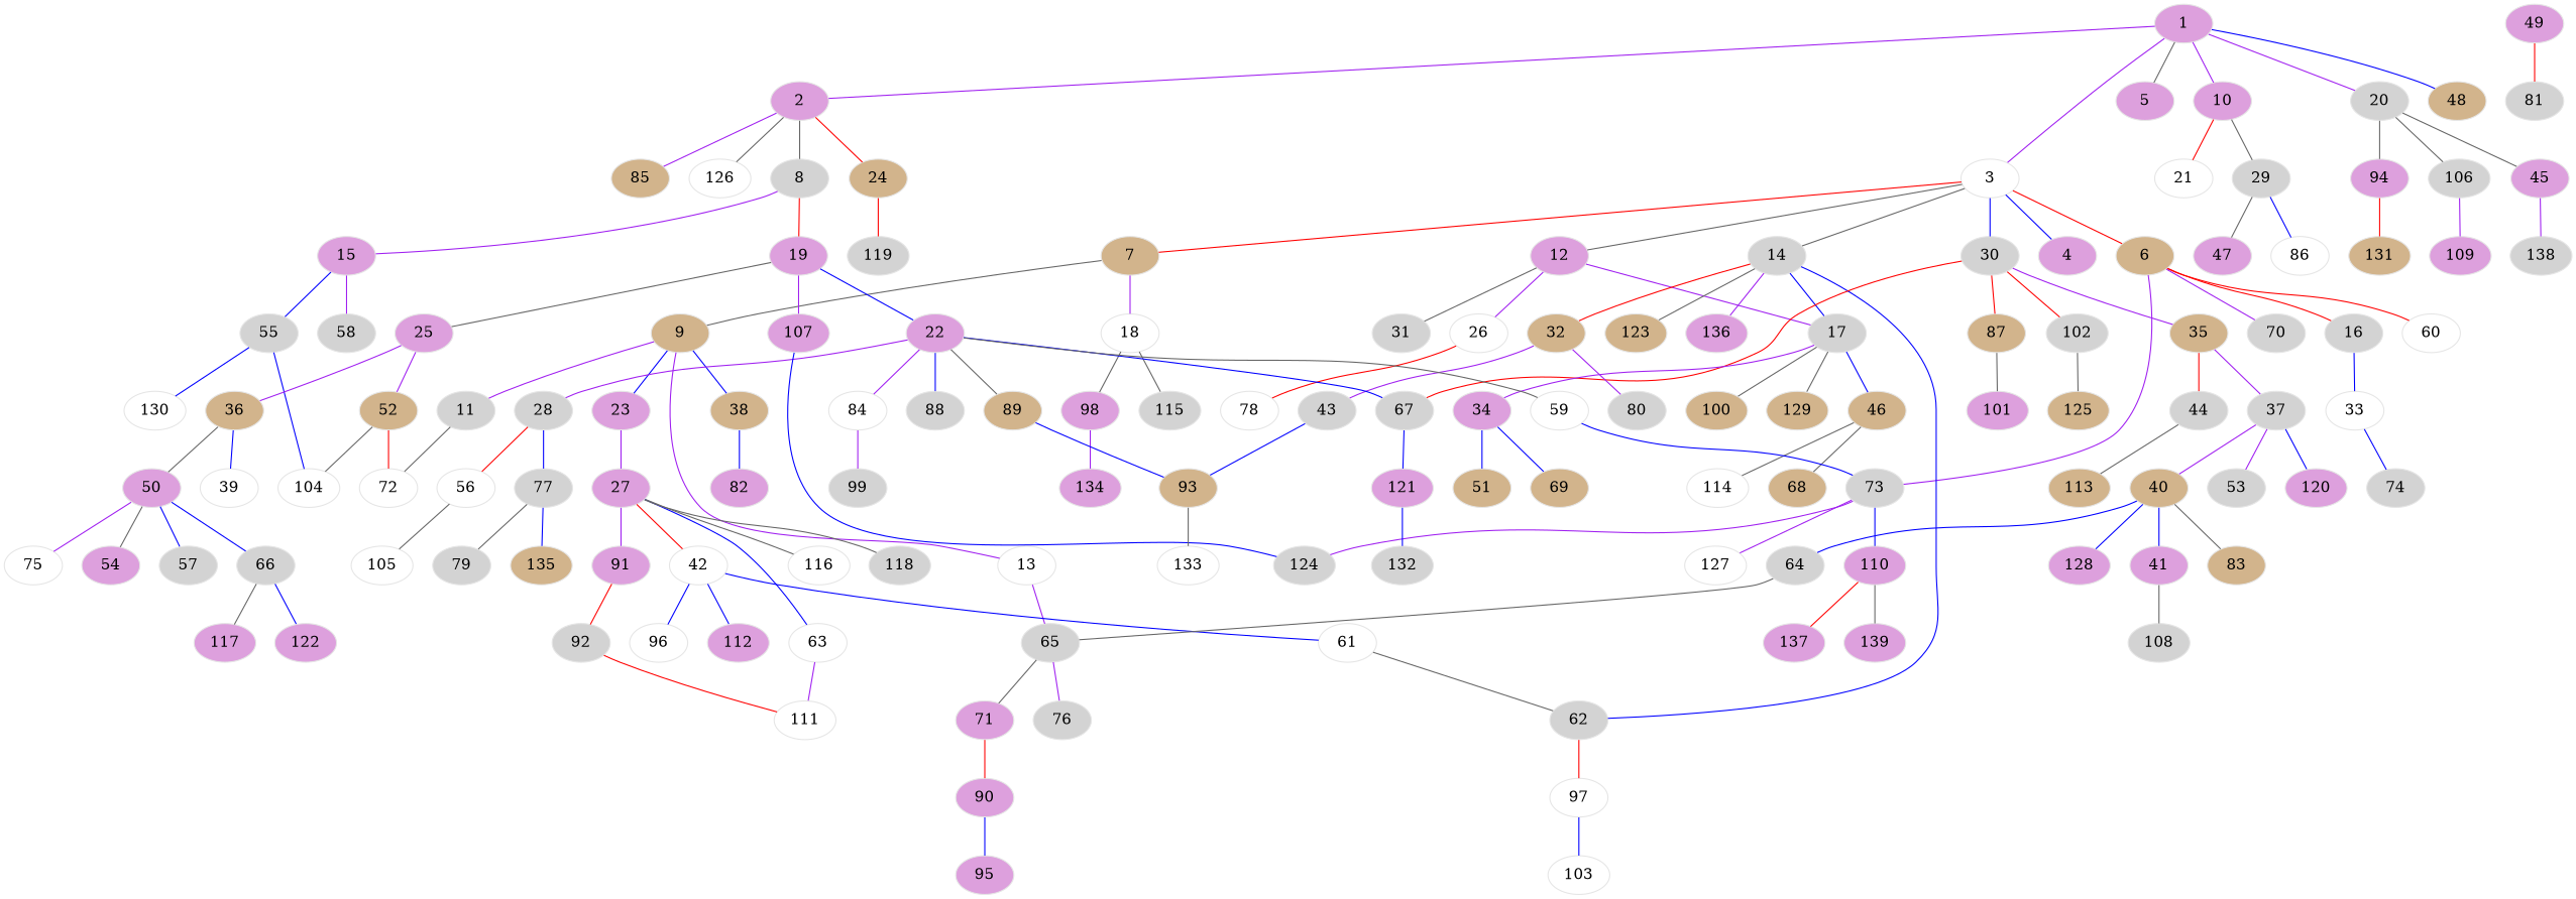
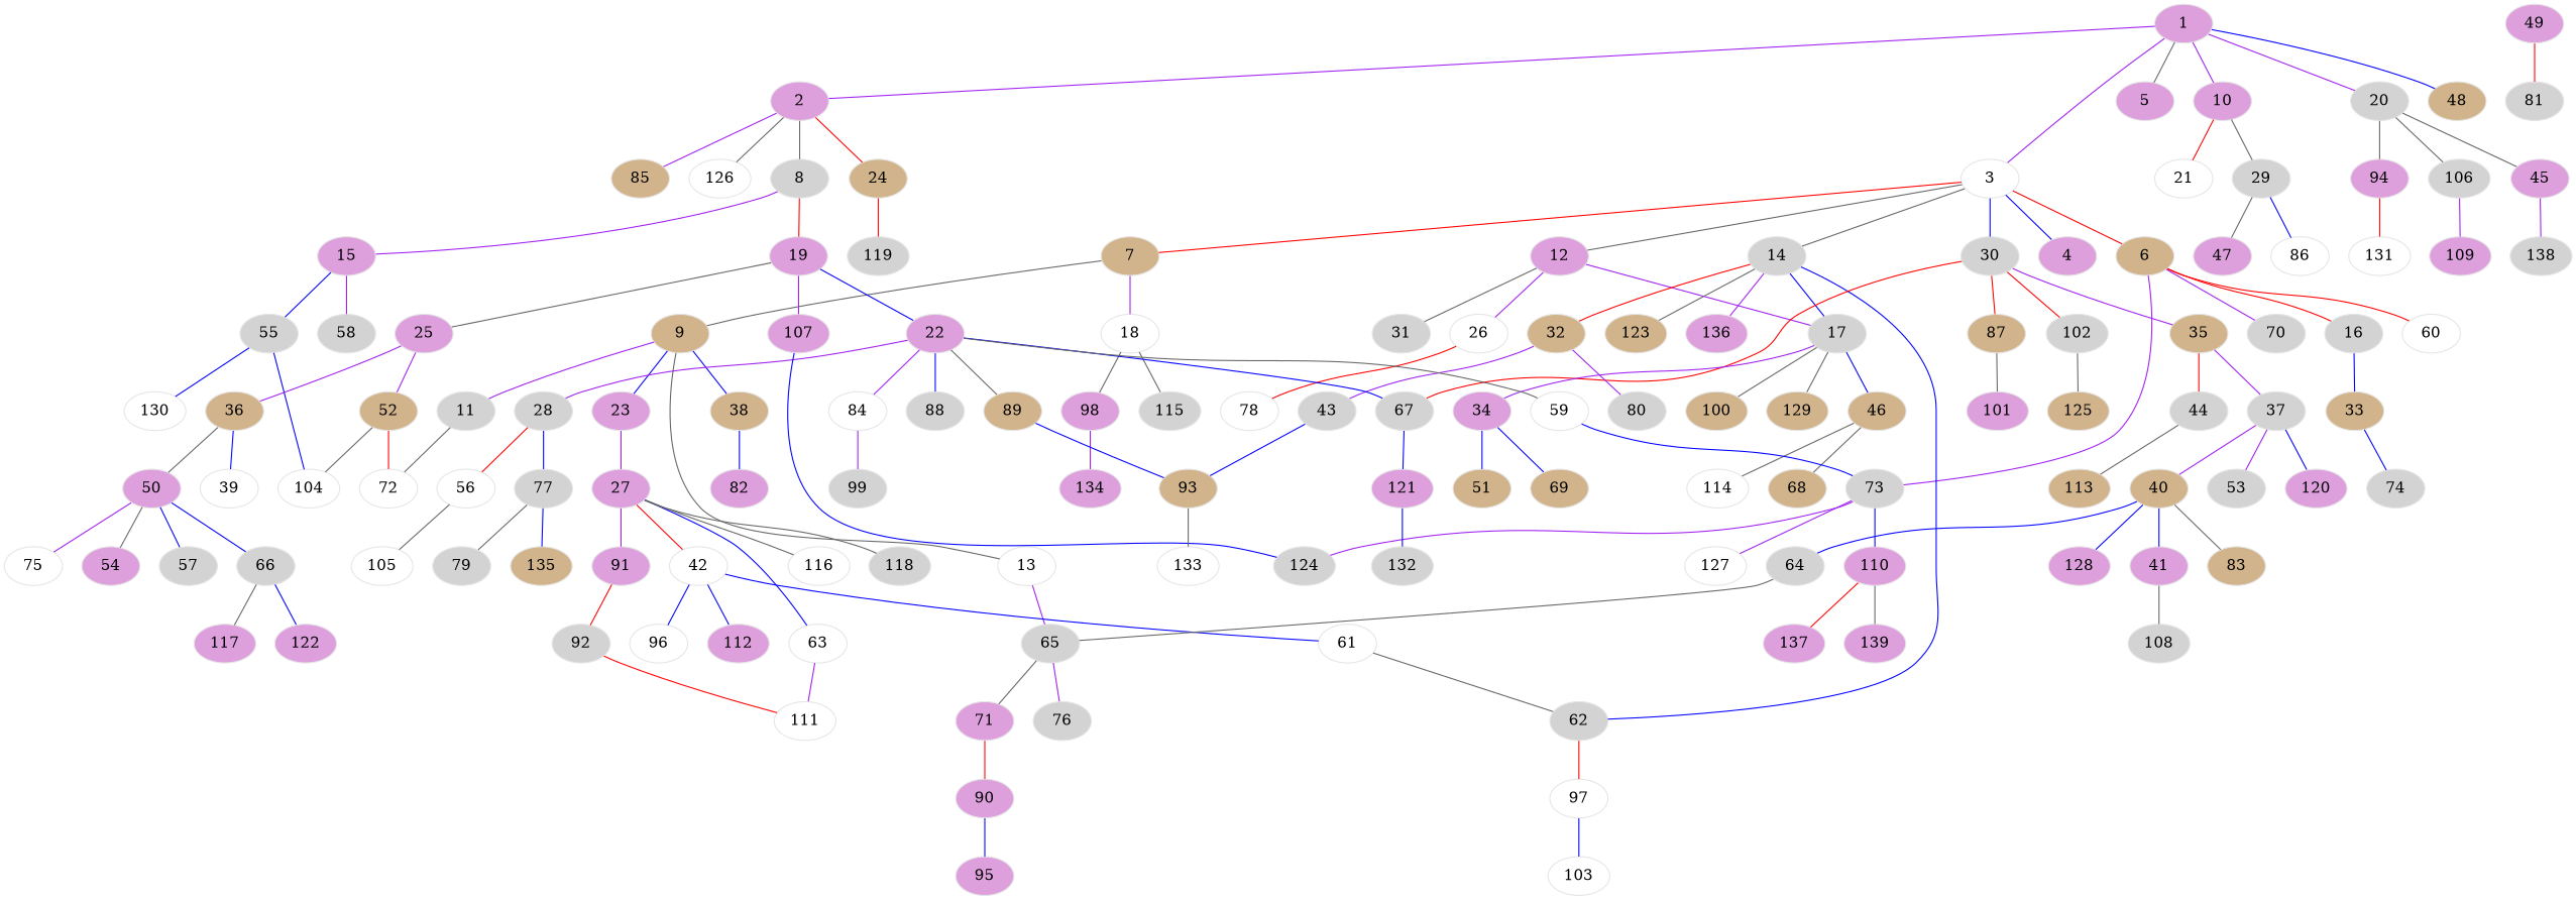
  graph {
    node [color=gray90 fillcolor=lightgrey style=filled]
    edge [color=blue]
    1 [fillcolor=plum]
    2 [fillcolor=plum]
    3 [fillcolor=white]
    5 [fillcolor=plum]
    10 [fillcolor=plum]
    20
    48 [fillcolor=tan]
    8
    24 [fillcolor=tan]
    85 [fillcolor=tan]
    126 [fillcolor=white]
    4 [fillcolor=plum]
    6 [fillcolor=tan]
    7 [fillcolor=tan]
    12 [fillcolor=plum]
    14
    30
    21 [fillcolor=white]
    29
    45 [fillcolor=plum]
    94 [fillcolor=plum]
    106
    15 [fillcolor=plum]
    19 [fillcolor=plum]
    119
    16
    60 [fillcolor=white]
    70
    73
    9 [fillcolor=tan]
    18 [fillcolor=white]
    17
    26 [fillcolor=white]
    31
    32 [fillcolor=tan]
    62
    123 [fillcolor=tan]
    136 [fillcolor=plum]
    67
    35 [fillcolor=tan]
    87 [fillcolor=tan]
    102
-   33 [fillcolor=white]
+   33 [fillcolor=tan]
    110 [fillcolor=plum]
    124
    127 [fillcolor=white]
    11
    13 [fillcolor=white]
    23 [fillcolor=plum]
    38 [fillcolor=tan]
    98 [fillcolor=plum]
    115
    55
    58
    22 [fillcolor=plum]
    25 [fillcolor=plum]
    107 [fillcolor=plum]
    72 [fillcolor=white]
    65
    27 [fillcolor=plum]
    82 [fillcolor=plum]
    47 [fillcolor=plum]
    86 [fillcolor=white]
    34 [fillcolor=plum]
    46 [fillcolor=tan]
    100 [fillcolor=tan]
    129 [fillcolor=tan]
    78 [fillcolor=white]
    49 [fillcolor=plum]
    81
    71 [fillcolor=plum]
    76
    43
    80
    97 [fillcolor=white]
    104 [fillcolor=white]
    130 [fillcolor=white]
    74
    51 [fillcolor=tan]
    69 [fillcolor=tan]
    68 [fillcolor=tan]
    114 [fillcolor=white]
    134 [fillcolor=plum]
    28
    59 [fillcolor=white]
    84 [fillcolor=white]
    88
    89 [fillcolor=tan]
    36 [fillcolor=tan]
    52 [fillcolor=tan]
    138
-   131 [fillcolor=tan]
+   131 [fillcolor=white]
    109 [fillcolor=plum]
    56 [fillcolor=white]
    77
    121 [fillcolor=plum]
    99
    93 [fillcolor=tan]
    42 [fillcolor=white]
    63 [fillcolor=white]
    91 [fillcolor=plum]
    116 [fillcolor=white]
    118
    61 [fillcolor=white]
    96 [fillcolor=white]
    112 [fillcolor=plum]
    39 [fillcolor=white]
    50 [fillcolor=plum]
    111 [fillcolor=white]
    92
    105 [fillcolor=white]
    79
    135 [fillcolor=tan]
    37
    44
    101 [fillcolor=plum]
    125 [fillcolor=tan]
    40 [fillcolor=tan]
    53
    120 [fillcolor=plum]
    113 [fillcolor=tan]
    54 [fillcolor=plum]
    57
    66
    75 [fillcolor=white]
    41 [fillcolor=plum]
    64
    83 [fillcolor=tan]
    128 [fillcolor=plum]
    108
    133 [fillcolor=white]
    117 [fillcolor=plum]
    122 [fillcolor=plum]
    103 [fillcolor=white]
    90 [fillcolor=plum]
    132
    95 [fillcolor=plum]
    137 [fillcolor=plum]
    139 [fillcolor=plum]
    1 -- 2 [color=purple]
    1 -- 3 [color=purple]
    1 -- 5 [color=gray40]
    1 -- 10 [color=purple]
    1 -- 20 [color=purple]
    1 -- 48
    2 -- 8 [color=gray40]
    2 -- 24 [color=red]
    2 -- 85 [color=purple]
    2 -- 126 [color=gray40]
    3 -- 4
    3 -- 6 [color=red]
    3 -- 7 [color=red]
    3 -- 12 [color=gray40]
    3 -- 14 [color=gray40]
    3 -- 30
    10 -- 21 [color=red]
    10 -- 29 [color=gray40]
    20 -- 45 [color=gray40]
    20 -- 94 [color=gray40]
    20 -- 106 [color=gray40]
    8 -- 15 [color=purple]
    8 -- 19 [color=red]
    24 -- 119 [color=red]
    6 -- 16 [color=red]
    6 -- 60 [color=red]
    6 -- 70 [color=purple]
    6 -- 73 [color=purple]
    7 -- 9 [color=gray40]
    7 -- 18 [color=purple]
    12 -- 17 [color=purple]
    12 -- 26 [color=purple]
    12 -- 31 [color=gray40]
    14 -- 17
    14 -- 32 [color=red]
    14 -- 62
    14 -- 123 [color=gray40]
    14 -- 136 [color=purple]
    30 -- 67 [color=red]
    30 -- 35 [color=purple]
    30 -- 87 [color=red]
    30 -- 102 [color=red]
    29 -- 47 [color=gray40]
    29 -- 86
    45 -- 138 [color=purple]
    94 -- 131 [color=red]
    106 -- 109 [color=purple]
    15 -- 55
    15 -- 58 [color=purple]
    19 -- 22
    19 -- 25 [color=gray40]
    19 -- 107 [color=purple]
    16 -- 33
    73 -- 110
    73 -- 124 [color=purple]
    73 -- 127 [color=purple]
    9 -- 11 [color=purple]
-   9 -- 13 [color=purple]
+   9 -- 13 [color=gray40]
    9 -- 23
    9 -- 38
    18 -- 98 [color=gray40]
    18 -- 115 [color=gray40]
    17 -- 34 [color=purple]
    17 -- 46
    17 -- 100 [color=gray40]
    17 -- 129 [color=gray40]
    26 -- 78 [color=red]
    32 -- 43 [color=purple]
    32 -- 80 [color=purple]
    62 -- 97 [color=red]
    67 -- 121
    35 -- 37 [color=purple]
    35 -- 44 [color=red]
    87 -- 101 [color=gray40]
    102 -- 125 [color=gray40]
    33 -- 74
    110 -- 137 [color=red]
    110 -- 139 [color=gray40]
    11 -- 72 [color=gray40]
    13 -- 65 [color=purple]
    23 -- 27 [color=purple]
    38 -- 82
    98 -- 134 [color=purple]
    55 -- 104
    55 -- 130
    22 -- 67
    22 -- 28 [color=purple]
    22 -- 59 [color=gray40]
    22 -- 84 [color=purple]
    22 -- 88
    22 -- 89 [color=gray40]
    25 -- 36 [color=purple]
    25 -- 52 [color=purple]
    107 -- 124
    65 -- 71 [color=gray40]
    65 -- 76 [color=purple]
    27 -- 42 [color=red]
    27 -- 63
    27 -- 91 [color=purple]
    27 -- 116 [color=gray40]
    27 -- 118 [color=gray40]
    34 -- 51
    34 -- 69
    46 -- 68 [color=gray40]
    46 -- 114 [color=gray40]
    49 -- 81 [color=red]
    71 -- 90 [color=red]
    43 -- 93
    97 -- 103
    28 -- 56 [color=red]
    28 -- 77
    59 -- 73
    84 -- 99 [color=purple]
    89 -- 93
    36 -- 39
    36 -- 50 [color=gray40]
    52 -- 72 [color=red]
    52 -- 104 [color=gray40]
    56 -- 105 [color=gray40]
    77 -- 79 [color=gray40]
    77 -- 135
    121 -- 132
    93 -- 133 [color=gray40]
    42 -- 61
    42 -- 96
    42 -- 112
    63 -- 111 [color=purple]
    91 -- 92 [color=red]
    61 -- 62 [color=gray40]
    50 -- 54 [color=gray40]
    50 -- 57
    50 -- 66
    50 -- 75 [color=purple]
    92 -- 111 [color=red]
    37 -- 40 [color=purple]
    37 -- 53 [color=purple]
    37 -- 120
    44 -- 113 [color=gray40]
    40 -- 41
    40 -- 64
    40 -- 83 [color=gray40]
    40 -- 128
    66 -- 117 [color=gray40]
    66 -- 122
    41 -- 108 [color=gray40]
    64 -- 65 [color=gray40]
    90 -- 95
  }
